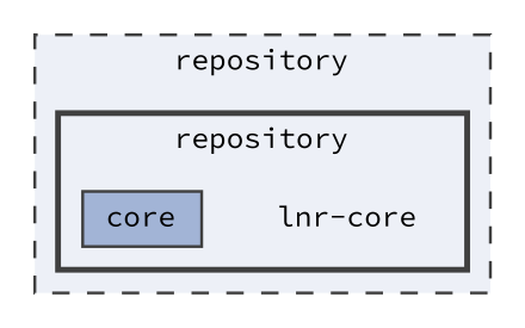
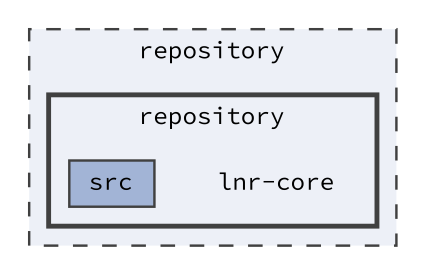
  digraph {
    compound=true
    fontname="Source Code Pro"
    node [fontname="Source Code Pro" fontsize=10]
    n1 [height=0.2 label="lnr-core" shape=plaintext width=0.4]
-   n2 [color=grey25 fillcolor="#a2b4d6" height=0.2 label=core shape=box style=filled width=0.4]
+   n2 [color=grey25 fillcolor="#a2b4d6" height=0.2 label=src shape=box style=filled width=0.4]
    subgraph cluster_1 {
      bgcolor="#edf0f7"
      fontsize=10
      label=repository
      pencolor=grey25
      style="filled,dashed"
      subgraph cluster_2 {
        bgcolor="#edf0f7"
        fontsize=10
        pencolor=grey25
        style="filled,bold"
        n1
        n2
      }
    }
  }
